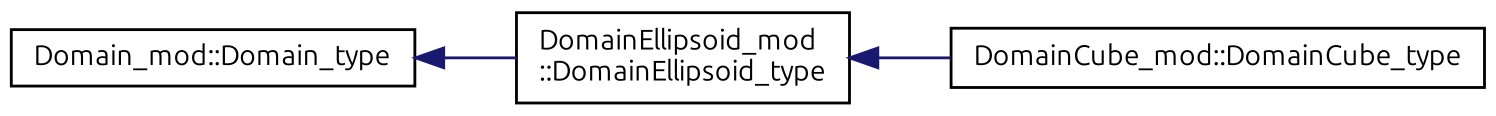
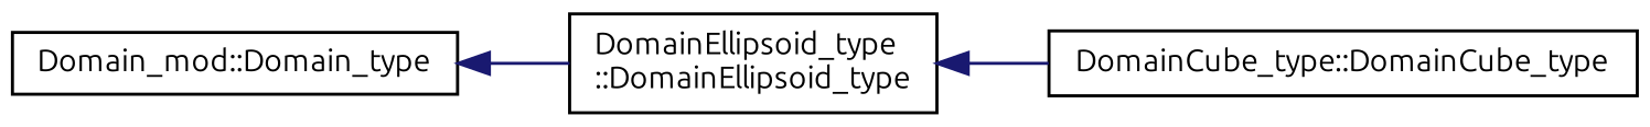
  digraph {
    fontname=Ubuntu
    rankdir=LR
    node [color=black fillcolor=white fontname=Ubuntu fontsize=10 shape=record style=filled]
    edge [color=midnightblue dir=back fontname=Ubuntu fontsize=10 labelfontname=Helvetica labelfontsize=10 style=solid]
    n1 [height=0.2 label="Domain_mod::Domain_type" width=0.4]
-   n2 [height=0.2 label="DomainEllipsoid_mod\l::DomainEllipsoid_type" width=0.4]
-   n3 [height=0.2 label="DomainCube_mod::DomainCube_type" width=0.4]
+   n2 [height=0.2 label="DomainEllipsoid_type\l::DomainEllipsoid_type" width=0.4]
+   n3 [height=0.2 label="DomainCube_type::DomainCube_type" width=0.4]
    n1 -> n2
    n2 -> n3
  }
